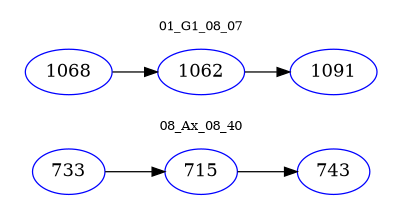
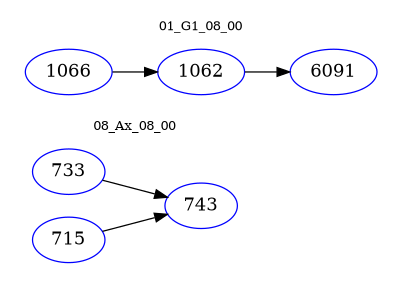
  digraph {
    rankdir=LR
    node [color=blue]
    edge [color=black]
    n1 [label=733]
    n2 [label=715]
    n3 [label=743]
-   n4 [label=1068]
+   n4 [label=1066]
    n5 [label=1062]
-   n6 [label=1091]
+   n6 [label=6091]
    subgraph cluster_1 {
      color=white
      fontsize=10
-     label="08_Ax_08_40"
+     label="08_Ax_08_00"
      n1
      n2
      n3
    }
    subgraph cluster_2 {
      color=white
      fontsize=10
-     label="01_G1_08_07"
+     label="01_G1_08_00"
      n4
      n5
      n6
    }
-   n1 -> n2
+   n1 -> n3
    n2 -> n3
    n4 -> n5
    n5 -> n6
  }
